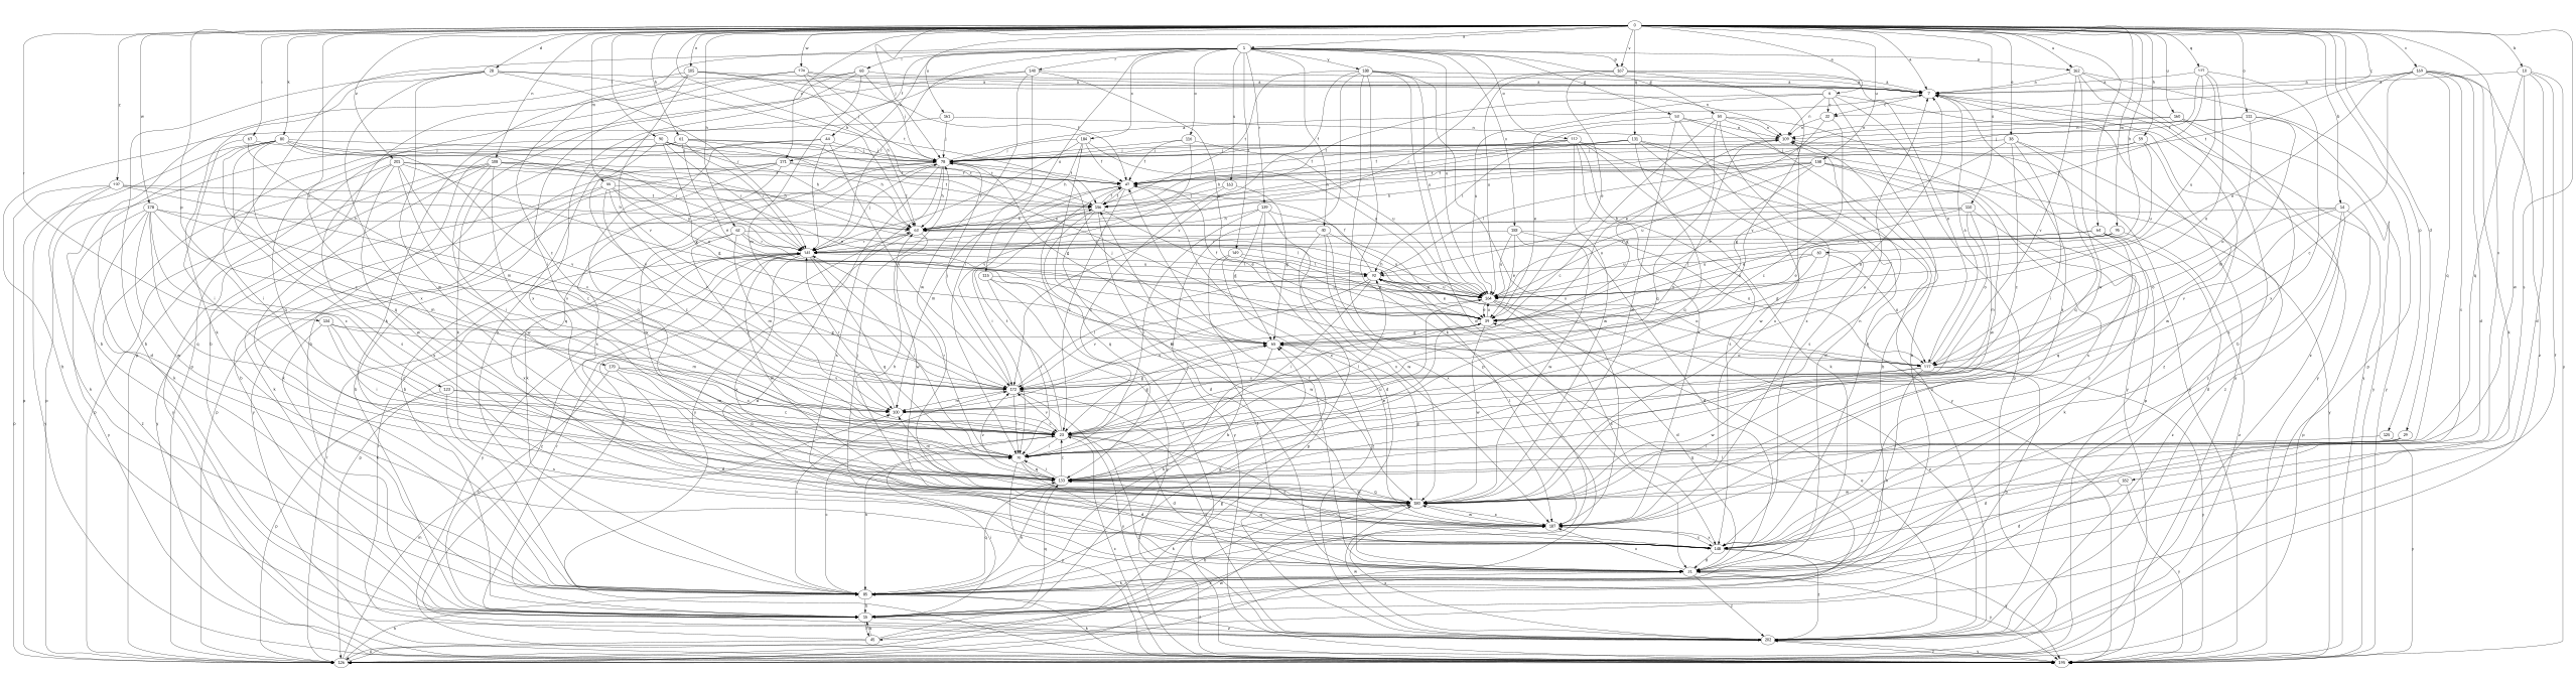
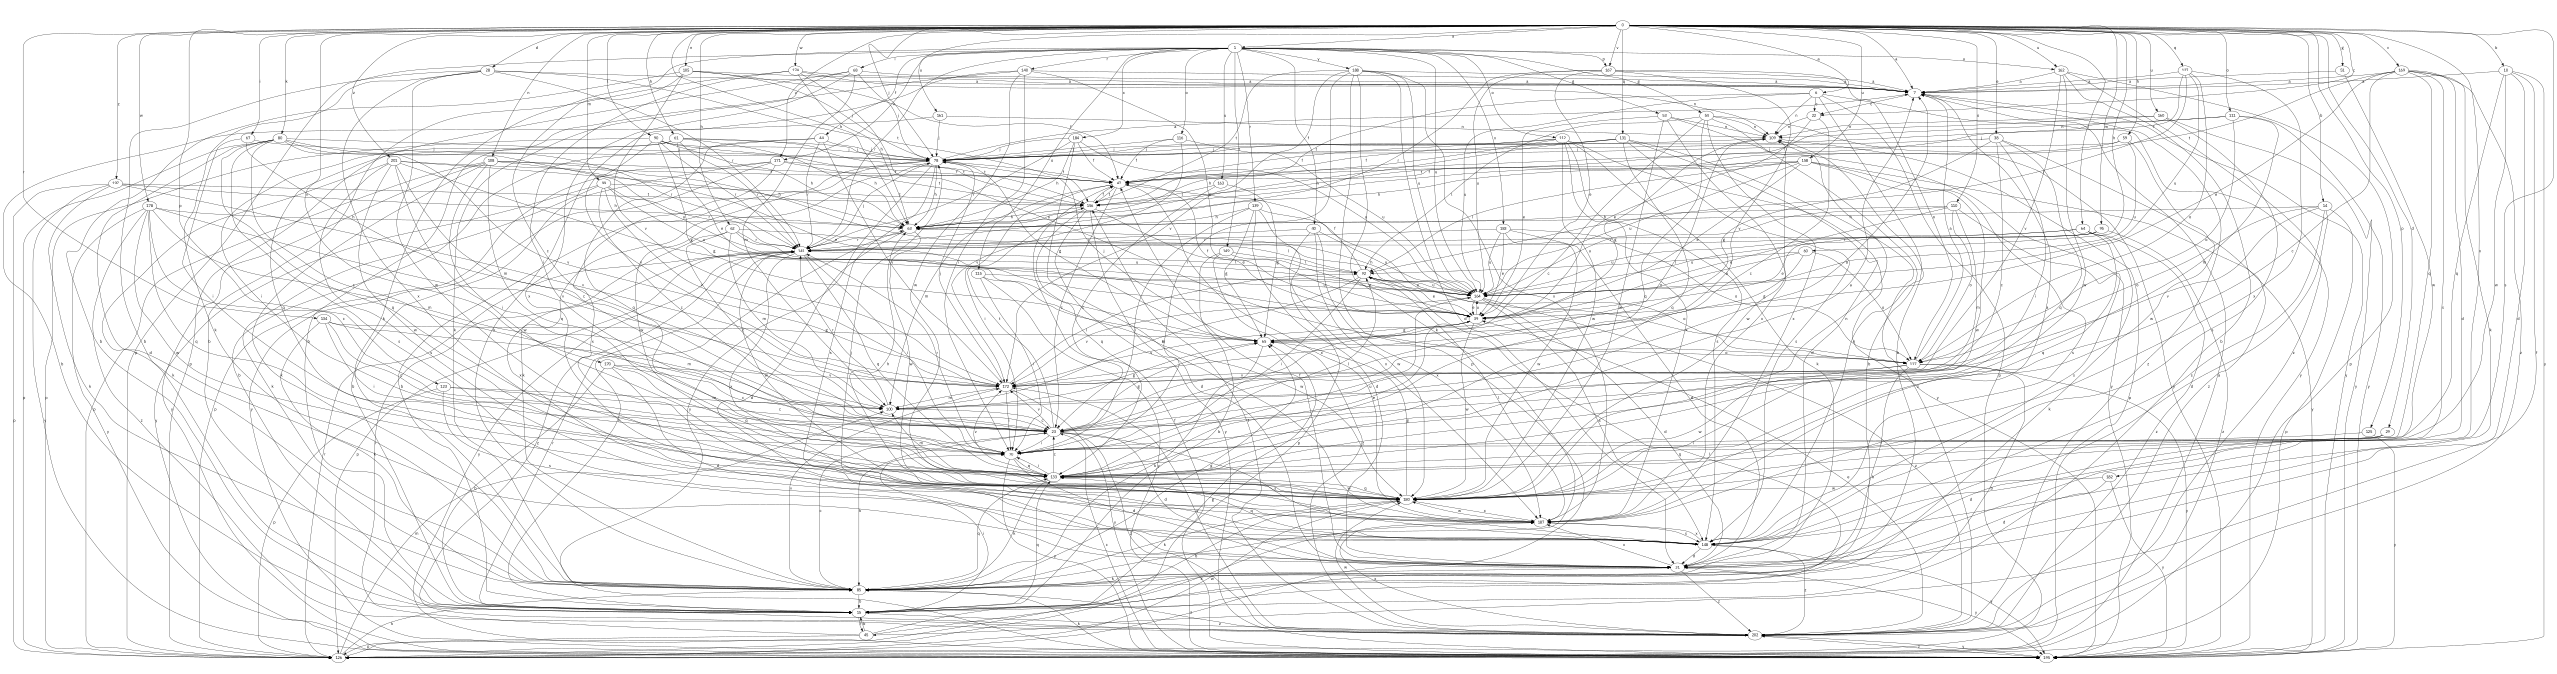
  strict digraph {
    fontname="IBM Plex Sans"
    node [fontname="IBM Plex Sans"]
    edge [fontname="IBM Plex Sans"]
    0
    1
    6
    7
    10
    14
    22
    28
    29
    38
+   51
    59
    60
    61
    62
    63
    64
    67
    78
    80
    90
    95
    99
    105
    108
    110
    111
    123
    125
    127
    131
    134
    148
    158
    160
    161
    162
    167
    169
    170
    171
    174
    178
    182
    197
    201
    40
    44
    53
    54
    68
    85
    112
    115
    116
    126
    139
    140
    141
    149
    163
    164
    183
    184
    188
    15
    109
    156
    195
    202
    31
    45
    133
    180
    117
    172
    23
    39
    187
    70
    n81 [label=65]
    92
    100
    47
    0 -> 1 [label=a]
    0 -> 6 [label=a]
    0 -> 7 [label=a]
    0 -> 10 [label=b]
    0 -> 14 [label=b]
    0 -> 22 [label=c]
    0 -> 28 [label=d]
    0 -> 29 [label=d]
    0 -> 38 [label=e]
+   0 -> 51 [label=g]
    0 -> 59 [label=h]
    0 -> 60 [label=h]
    0 -> 61 [label=h]
    0 -> 62 [label=h]
    0 -> 63 [label=h]
    0 -> 64 [label=i]
    0 -> 67 [label=i]
    0 -> 78 [label=j]
    0 -> 80 [label=k]
    0 -> 90 [label=l]
    0 -> 95 [label=m]
    0 -> 99 [label=m]
    0 -> 105 [label=n]
    0 -> 108 [label=n]
    0 -> 110 [label=o]
    0 -> 111 [label=o]
    0 -> 123 [label=p]
    0 -> 125 [label=p]
    0 -> 127 [label=q]
    0 -> 131 [label=q]
    0 -> 134 [label=r]
    0 -> 148 [label=s]
    0 -> 158 [label=u]
    0 -> 160 [label=u]
    0 -> 161 [label=u]
    0 -> 162 [label=u]
    0 -> 167 [label=v]
    0 -> 169 [label=v]
    0 -> 170 [label=v]
    0 -> 171 [label=v]
    0 -> 174 [label=w]
    0 -> 178 [label=w]
    0 -> 182 [label=x]
    0 -> 197 [label=z]
    0 -> 201 [label=z]
    1 -> 162 [label=u]
    1 -> 167 [label=p]
    1 -> 171 [label=v]
    1 -> 40 [label=f]
    1 -> 44 [label=f]
    1 -> 53 [label=g]
    1 -> 54 [label=g]
    1 -> 68 [label=i]
    1 -> 85 [label=k]
    1 -> 112 [label=o]
    1 -> 115 [label=o]
    1 -> 116 [label=o]
    1 -> 126 [label=p]
    1 -> 139 [label=r]
    1 -> 140 [label=r]
    1 -> 141 [label=r]
    1 -> 149 [label=t]
    1 -> 163 [label=u]
    1 -> 164 [label=u]
    1 -> 183 [label=x]
    1 -> 184 [label=x]
    1 -> 188 [label=y]
    6 -> 22 [label=c]
    6 -> 126 [label=p]
    6 -> 164 [label=u]
    6 -> 15 [label=b]
    6 -> 109 [label=n]
    6 -> 156 [label=t]
    6 -> 195 [label=y]
    7 -> 22 [label=c]
    7 -> 195 [label=y]
    7 -> 202 [label=z]
    10 -> 7 [label=a]
    10 -> 195 [label=y]
    10 -> 31 [label=d]
    10 -> 45 [label=f]
    10 -> 133 [label=q]
    10 -> 180 [label=w]
    14 -> 63 [label=h]
    14 -> 148 [label=s]
    14 -> 126 [label=p]
    14 -> 31 [label=d]
    14 -> 117 [label=o]
    14 -> 172 [label=v]
    22 -> 109 [label=n]
    22 -> 23 [label=c]
    22 -> 39 [label=e]
    28 -> 7 [label=a]
    28 -> 85 [label=k]
    28 -> 141 [label=r]
    28 -> 15 [label=b]
    28 -> 156 [label=t]
    28 -> 180 [label=w]
    28 -> 187 [label=x]
    29 -> 31 [label=d]
    29 -> 133 [label=q]
    29 -> 70 [label=i]
    38 -> 78 [label=j]
    38 -> 202 [label=z]
    38 -> 133 [label=q]
    38 -> 23 [label=c]
    38 -> 70 [label=i]
    38 -> n81 [label=g]
+   51 -> 7 [label=a]
+   51 -> 180 [label=w]
    59 -> 78 [label=j]
    59 -> 164 [label=u]
    59 -> 156 [label=t]
    59 -> 180 [label=w]
    60 -> 164 [label=u]
    60 -> 117 [label=o]
    60 -> n81 [label=g]
    60 -> 92 [label=l]
    61 -> 63 [label=h]
    61 -> 78 [label=j]
    61 -> 141 [label=r]
    61 -> 156 [label=t]
    61 -> 133 [label=q]
    61 -> 39 [label=e]
    61 -> 70 [label=i]
    62 -> 141 [label=r]
    62 -> 164 [label=u]
    62 -> 23 [label=c]
    62 -> 187 [label=x]
    62 -> 92 [label=l]
    62 -> 100 [label=m]
    63 -> 141 [label=r]
    63 -> 31 [label=d]
    63 -> 180 [label=w]
    64 -> 85 [label=k]
    64 -> 141 [label=r]
    64 -> 164 [label=u]
    64 -> 202 [label=z]
    64 -> 133 [label=q]
    67 -> 78 [label=j]
    67 -> 70 [label=i]
    67 -> 100 [label=m]
    78 -> 7 [label=a]
    78 -> 63 [label=h]
    78 -> 148 [label=s]
    78 -> 85 [label=k]
    78 -> 15 [label=b]
    78 -> 195 [label=y]
    78 -> 180 [label=w]
    78 -> n81 [label=g]
    78 -> 47 [label=f]
    80 -> 78 [label=j]
    80 -> 148 [label=s]
    80 -> 126 [label=p]
    80 -> 141 [label=r]
    80 -> 164 [label=u]
    80 -> 31 [label=d]
    80 -> 133 [label=q]
    80 -> 172 [label=v]
    80 -> 23 [label=c]
    90 -> 63 [label=h]
    90 -> 78 [label=j]
    90 -> 126 [label=p]
    90 -> 141 [label=r]
    90 -> 156 [label=t]
    90 -> 172 [label=v]
    90 -> n81 [label=g]
    95 -> 141 [label=r]
    95 -> 164 [label=u]
    95 -> 202 [label=z]
    95 -> 39 [label=e]
    99 -> 85 [label=k]
    99 -> 141 [label=r]
    99 -> 164 [label=u]
    99 -> 156 [label=t]
    99 -> 195 [label=y]
    99 -> 172 [label=v]
    99 -> 23 [label=c]
    105 -> 7 [label=a]
    105 -> 78 [label=j]
    105 -> 15 [label=b]
    105 -> 172 [label=v]
    105 -> 23 [label=c]
    105 -> 47 [label=f]
    108 -> 85 [label=k]
    108 -> 126 [label=p]
    108 -> 164 [label=u]
    108 -> 195 [label=y]
    108 -> 133 [label=q]
    108 -> 180 [label=w]
    108 -> 39 [label=e]
    108 -> 47 [label=f]
    110 -> 63 [label=h]
    110 -> 148 [label=s]
    110 -> 164 [label=u]
    110 -> 117 [label=o]
    110 -> 39 [label=e]
    110 -> 100 [label=m]
    111 -> 78 [label=j]
    111 -> 109 [label=n]
    111 -> 195 [label=y]
    111 -> 117 [label=o]
    111 -> 100 [label=m]
    123 -> 148 [label=s]
    123 -> 126 [label=p]
    123 -> 23 [label=c]
    123 -> 100 [label=m]
    125 -> 195 [label=y]
    125 -> 70 [label=i]
    127 -> 7 [label=a]
    127 -> 164 [label=u]
    127 -> 117 [label=o]
    127 -> 187 [label=x]
    127 -> 92 [label=l]
    127 -> 47 [label=f]
    131 -> 63 [label=h]
    131 -> 78 [label=j]
    131 -> 148 [label=s]
    131 -> 202 [label=z]
    131 -> 31 [label=d]
    131 -> 133 [label=q]
    131 -> 47 [label=f]
    134 -> 85 [label=k]
    134 -> 23 [label=c]
    134 -> 70 [label=i]
    134 -> n81 [label=g]
    134 -> 100 [label=m]
    148 -> 78 [label=j]
    148 -> 109 [label=n]
    148 -> 195 [label=y]
    148 -> 202 [label=z]
    148 -> 31 [label=d]
    148 -> 133 [label=q]
    148 -> 187 [label=x]
    158 -> 63 [label=h]
    158 -> 148 [label=s]
    158 -> 164 [label=u]
    158 -> 195 [label=y]
    158 -> 180 [label=w]
    158 -> 39 [label=e]
    158 -> 92 [label=l]
    158 -> 47 [label=f]
    160 -> 148 [label=s]
    160 -> 109 [label=n]
    160 -> 195 [label=y]
    160 -> 47 [label=f]
    161 -> 78 [label=j]
    161 -> 15 [label=b]
    161 -> 109 [label=n]
    162 -> 7 [label=a]
    162 -> 126 [label=p]
    162 -> 15 [label=b]
    162 -> 202 [label=z]
    162 -> 180 [label=w]
    162 -> 172 [label=v]
    167 -> 7 [label=a]
    167 -> 141 [label=r]
    167 -> 164 [label=u]
    167 -> 117 [label=o]
    167 -> 172 [label=v]
    167 -> 39 [label=e]
    169 -> 7 [label=a]
    169 -> 148 [label=s]
    169 -> 85 [label=k]
    169 -> 156 [label=t]
    169 -> 202 [label=z]
    169 -> 31 [label=d]
    169 -> 133 [label=q]
    169 -> 23 [label=c]
    169 -> 39 [label=e]
    170 -> 15 [label=b]
    170 -> 31 [label=d]
    170 -> 133 [label=q]
    170 -> 172 [label=v]
    170 -> 23 [label=c]
    171 -> 126 [label=p]
    171 -> 15 [label=b]
    171 -> 156 [label=t]
    171 -> 195 [label=y]
    171 -> 187 [label=x]
    171 -> 47 [label=f]
    174 -> 7 [label=a]
    174 -> 63 [label=h]
    174 -> 15 [label=b]
    174 -> 109 [label=n]
    174 -> 117 [label=o]
    174 -> 70 [label=i]
    178 -> 63 [label=h]
    178 -> 195 [label=y]
    178 -> 202 [label=z]
    178 -> 133 [label=q]
    178 -> 180 [label=w]
    178 -> 172 [label=v]
    178 -> 23 [label=c]
    178 -> 100 [label=m]
    182 -> 195 [label=y]
    182 -> 31 [label=d]
    182 -> 180 [label=w]
    197 -> 63 [label=h]
    197 -> 85 [label=k]
    197 -> 126 [label=p]
    197 -> 156 [label=t]
    197 -> 195 [label=y]
    197 -> 172 [label=v]
    201 -> 63 [label=h]
    201 -> 148 [label=s]
    201 -> 85 [label=k]
    201 -> 180 [label=w]
    201 -> 23 [label=c]
    201 -> 70 [label=i]
    201 -> n81 [label=g]
    201 -> 47 [label=f]
    40 -> 126 [label=p]
    40 -> 141 [label=r]
    40 -> 164 [label=u]
    40 -> 180 [label=w]
    40 -> 187 [label=x]
    44 -> 78 [label=j]
    44 -> 141 [label=r]
    44 -> 15 [label=b]
    44 -> 133 [label=q]
    44 -> 172 [label=v]
    53 -> 109 [label=n]
    53 -> 195 [label=y]
    53 -> 180 [label=w]
    53 -> 39 [label=e]
    53 -> 187 [label=x]
    54 -> 15 [label=b]
    54 -> 109 [label=n]
    54 -> 195 [label=y]
    54 -> 133 [label=q]
    54 -> 23 [label=c]
    54 -> 187 [label=x]
    54 -> 92 [label=l]
    68 -> 7 [label=a]
    68 -> 78 [label=j]
    68 -> 85 [label=k]
    68 -> 126 [label=p]
    68 -> 187 [label=x]
    68 -> 100 [label=m]
    85 -> 15 [label=b]
    85 -> 202 [label=z]
    85 -> 133 [label=q]
    85 -> 172 [label=v]
    85 -> 23 [label=c]
    85 -> n81 [label=g]
    112 -> 63 [label=h]
    112 -> 78 [label=j]
    112 -> 148 [label=s]
    112 -> 85 [label=k]
    112 -> 195 [label=y]
    112 -> 180 [label=w]
    112 -> 187 [label=x]
    112 -> 47 [label=f]
    115 -> 164 [label=u]
    115 -> 195 [label=y]
    115 -> 180 [label=w]
    115 -> 70 [label=i]
    116 -> 78 [label=j]
    116 -> 164 [label=u]
    116 -> 172 [label=v]
    116 -> 47 [label=f]
    126 -> 7 [label=a]
    126 -> 85 [label=k]
    126 -> 141 [label=r]
    126 -> 180 [label=w]
    126 -> n81 [label=g]
    126 -> 100 [label=m]
    139 -> 63 [label=h]
    139 -> 31 [label=d]
    139 -> 117 [label=o]
    139 -> 187 [label=x]
    139 -> 70 [label=i]
    139 -> n81 [label=g]
    140 -> 7 [label=a]
    140 -> 85 [label=k]
    140 -> 15 [label=b]
    140 -> 180 [label=w]
    140 -> 39 [label=e]
    140 -> 70 [label=i]
    141 -> 78 [label=j]
    141 -> 126 [label=p]
    141 -> 195 [label=y]
    141 -> 202 [label=z]
    141 -> 133 [label=q]
    141 -> 180 [label=w]
    141 -> 187 [label=x]
    141 -> 70 [label=i]
    141 -> 92 [label=l]
    149 -> 15 [label=b]
    149 -> 202 [label=z]
    149 -> 39 [label=e]
    149 -> 92 [label=l]
    163 -> 156 [label=t]
    163 -> 23 [label=c]
    163 -> n81 [label=g]
    164 -> 63 [label=h]
    164 -> 148 [label=s]
    164 -> 202 [label=z]
    164 -> 31 [label=d]
    164 -> 172 [label=v]
    164 -> 39 [label=e]
    183 -> 141 [label=r]
    183 -> 164 [label=u]
    183 -> 31 [label=d]
    183 -> 180 [label=w]
    183 -> 117 [label=o]
    183 -> 39 [label=e]
    184 -> 63 [label=h]
    184 -> 78 [label=j]
    184 -> 148 [label=s]
    184 -> 141 [label=r]
    184 -> 164 [label=u]
    184 -> 47 [label=f]
    188 -> 7 [label=a]
    188 -> 85 [label=k]
    188 -> 126 [label=p]
    188 -> 164 [label=u]
    188 -> 156 [label=t]
    188 -> 31 [label=d]
    188 -> 172 [label=v]
    188 -> 187 [label=x]
    188 -> 70 [label=i]
    15 -> 63 [label=h]
    15 -> 202 [label=z]
    15 -> 45 [label=f]
    15 -> 133 [label=q]
    15 -> 70 [label=i]
    109 -> 78 [label=j]
    109 -> 126 [label=p]
    109 -> 180 [label=w]
    109 -> n81 [label=g]
    156 -> 63 [label=h]
    156 -> 195 [label=y]
    156 -> 31 [label=d]
    156 -> 133 [label=q]
    156 -> 39 [label=e]
    156 -> 47 [label=f]
    195 -> 85 [label=k]
    195 -> 202 [label=z]
    195 -> 23 [label=c]
    195 -> 47 [label=f]
    202 -> 141 [label=r]
    202 -> 156 [label=t]
    202 -> 195 [label=y]
    202 -> 180 [label=w]
    202 -> 172 [label=v]
    202 -> 39 [label=e]
    202 -> 187 [label=x]
    31 -> 85 [label=k]
    31 -> 195 [label=y]
    31 -> 202 [label=z]
    31 -> 187 [label=x]
    31 -> 47 [label=f]
    45 -> 126 [label=p]
    45 -> 141 [label=r]
    45 -> 15 [label=b]
    45 -> 187 [label=x]
    45 -> 92 [label=l]
    133 -> 7 [label=a]
    133 -> 85 [label=k]
    133 -> 164 [label=u]
    133 -> 180 [label=w]
    133 -> 172 [label=v]
    133 -> 23 [label=c]
    133 -> 39 [label=e]
    133 -> 70 [label=i]
    133 -> 100 [label=m]
    180 -> 63 [label=h]
    180 -> 85 [label=k]
    180 -> 15 [label=b]
    180 -> 109 [label=n]
    180 -> 133 [label=q]
    180 -> 187 [label=x]
    180 -> n81 [label=g]
    117 -> 7 [label=a]
    117 -> 85 [label=k]
    117 -> 15 [label=b]
    117 -> 195 [label=y]
    117 -> 180 [label=w]
    117 -> 172 [label=v]
    172 -> 78 [label=j]
    172 -> 195 [label=y]
    172 -> 70 [label=i]
    172 -> 92 [label=l]
    172 -> 100 [label=m]
    23 -> 7 [label=a]
    23 -> 148 [label=s]
    23 -> 85 [label=k]
    23 -> 109 [label=n]
    23 -> 156 [label=t]
    23 -> 202 [label=z]
    23 -> 31 [label=d]
    23 -> 172 [label=v]
    23 -> 70 [label=i]
    23 -> n81 [label=g]
    39 -> 164 [label=u]
    39 -> 180 [label=w]
    39 -> 172 [label=v]
    39 -> n81 [label=g]
    39 -> 47 [label=f]
    187 -> 7 [label=a]
    187 -> 148 [label=s]
    187 -> 180 [label=w]
    187 -> 92 [label=l]
    70 -> 141 [label=r]
    70 -> 195 [label=y]
    70 -> 31 [label=d]
    70 -> 133 [label=q]
    70 -> 92 [label=l]
    n81 -> 78 [label=j]
    n81 -> 85 [label=k]
    n81 -> 117 [label=o]
    92 -> 164 [label=u]
    92 -> 117 [label=o]
    92 -> 39 [label=e]
    92 -> 70 [label=i]
    92 -> 100 [label=m]
    92 -> 47 [label=f]
    100 -> 141 [label=r]
    100 -> 23 [label=c]
    100 -> n81 [label=g]
    47 -> 156 [label=t]
    47 -> 23 [label=c]
    47 -> 187 [label=x]
    47 -> 70 [label=i]
    47 -> 100 [label=m]
  }
